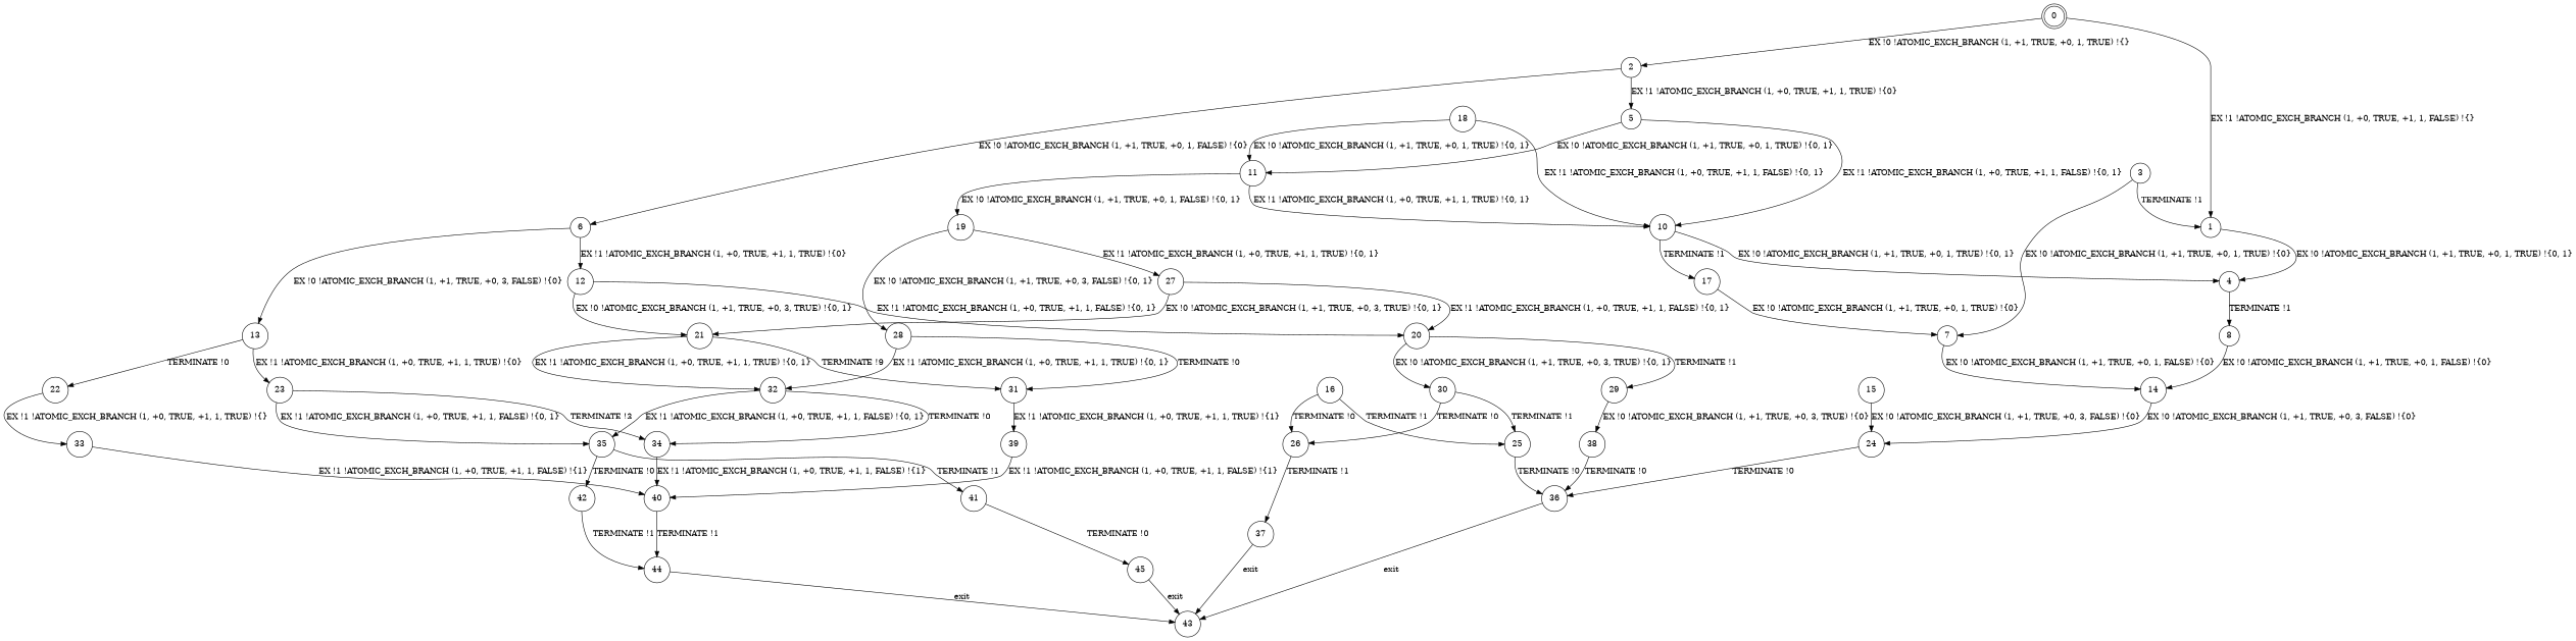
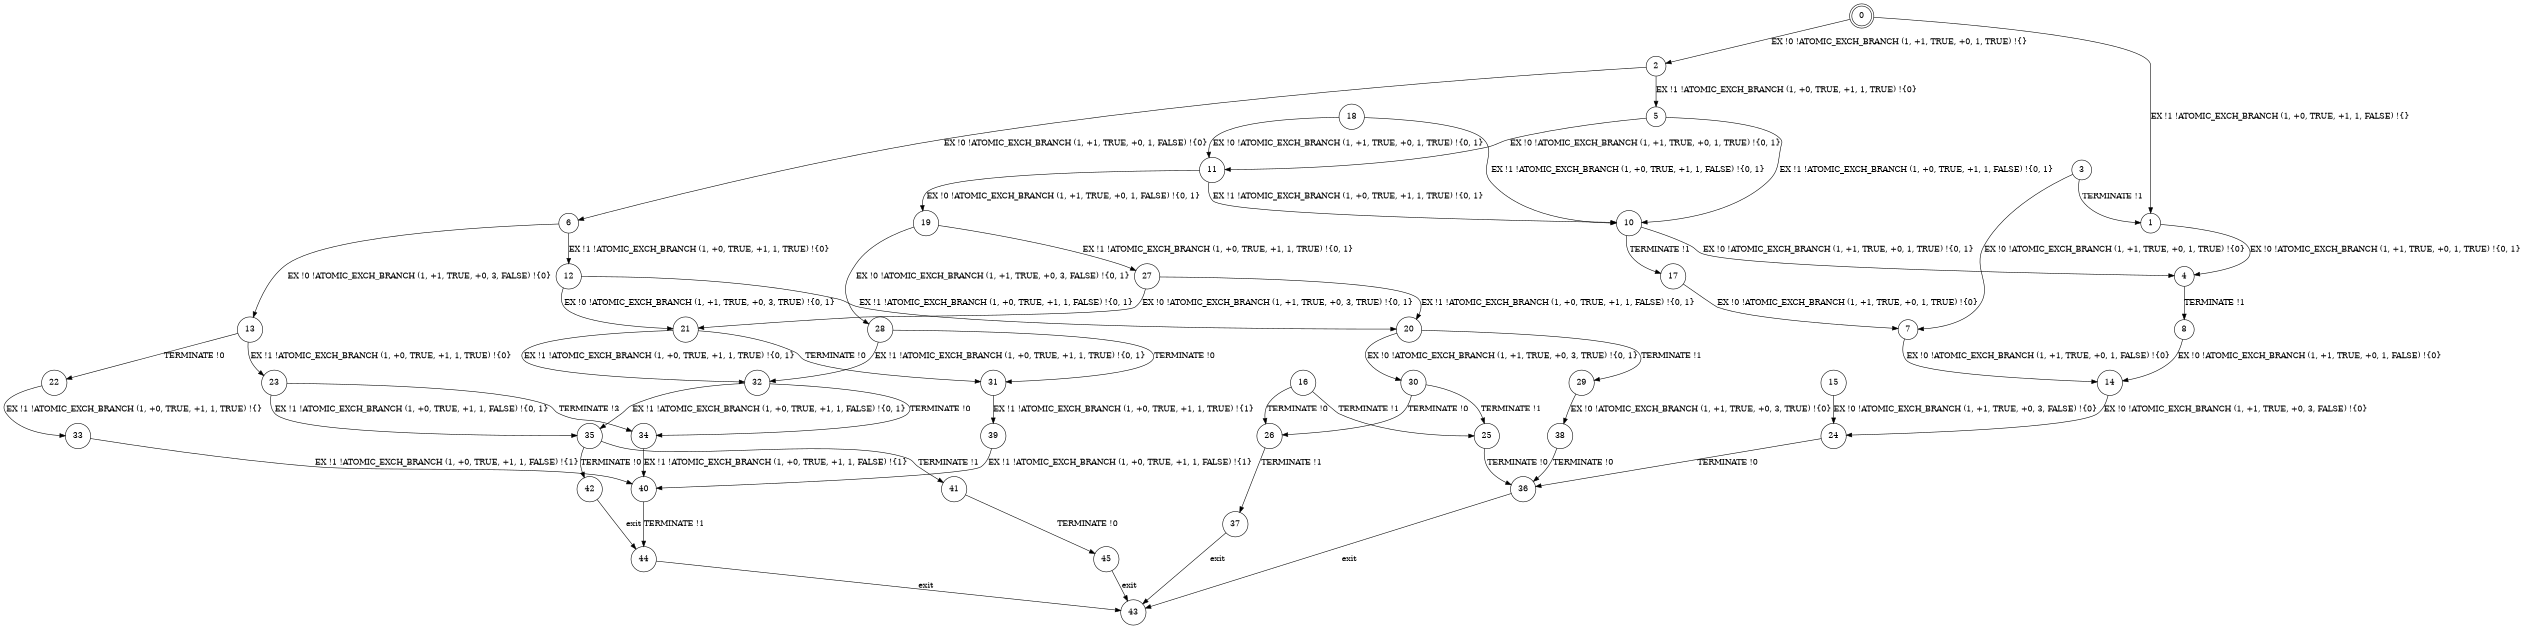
  digraph {
    node [shape=circle]
    0 [peripheries=2]
    1
    2
    4
    5
    6
    3
    7
    8
    10
    11
    12
    13
    14
    17
    19
    20
    21
    22
    23
    24
    15
    16
    25
    26
    18
    27
    28
    29
    30
    31
    32
    33
    34
    35
    36
    37
    38
    39
    40
    41
    42
    43
    44
    45
    0 -> 1 [label="EX !1 !ATOMIC_EXCH_BRANCH (1, +0, TRUE, +1, 1, FALSE) !{}"]
    0 -> 2 [label="EX !0 !ATOMIC_EXCH_BRANCH (1, +1, TRUE, +0, 1, TRUE) !{}"]
    1 -> 4 [label="EX !0 !ATOMIC_EXCH_BRANCH (1, +1, TRUE, +0, 1, TRUE) !{0, 1}"]
    2 -> 5 [label="EX !1 !ATOMIC_EXCH_BRANCH (1, +0, TRUE, +1, 1, TRUE) !{0}"]
    2 -> 6 [label="EX !0 !ATOMIC_EXCH_BRANCH (1, +1, TRUE, +0, 1, FALSE) !{0}"]
    4 -> 8 [label="TERMINATE !1"]
    5 -> 10 [label="EX !1 !ATOMIC_EXCH_BRANCH (1, +0, TRUE, +1, 1, FALSE) !{0, 1}"]
    5 -> 11 [label="EX !0 !ATOMIC_EXCH_BRANCH (1, +1, TRUE, +0, 1, TRUE) !{0, 1}"]
    6 -> 12 [label="EX !1 !ATOMIC_EXCH_BRANCH (1, +0, TRUE, +1, 1, TRUE) !{0}"]
    6 -> 13 [label="EX !0 !ATOMIC_EXCH_BRANCH (1, +1, TRUE, +0, 3, FALSE) !{0}"]
    3 -> 1 [label="TERMINATE !1"]
    3 -> 7 [label="EX !0 !ATOMIC_EXCH_BRANCH (1, +1, TRUE, +0, 1, TRUE) !{0}"]
    7 -> 14 [label="EX !0 !ATOMIC_EXCH_BRANCH (1, +1, TRUE, +0, 1, FALSE) !{0}"]
    8 -> 14 [label="EX !0 !ATOMIC_EXCH_BRANCH (1, +1, TRUE, +0, 1, FALSE) !{0}"]
    10 -> 4 [label="EX !0 !ATOMIC_EXCH_BRANCH (1, +1, TRUE, +0, 1, TRUE) !{0, 1}"]
    10 -> 17 [label="TERMINATE !1"]
    11 -> 10 [label="EX !1 !ATOMIC_EXCH_BRANCH (1, +0, TRUE, +1, 1, TRUE) !{0, 1}"]
    11 -> 19 [label="EX !0 !ATOMIC_EXCH_BRANCH (1, +1, TRUE, +0, 1, FALSE) !{0, 1}"]
    12 -> 20 [label="EX !1 !ATOMIC_EXCH_BRANCH (1, +0, TRUE, +1, 1, FALSE) !{0, 1}"]
    12 -> 21 [label="EX !0 !ATOMIC_EXCH_BRANCH (1, +1, TRUE, +0, 3, TRUE) !{0, 1}"]
    13 -> 22 [label="TERMINATE !0"]
    13 -> 23 [label="EX !1 !ATOMIC_EXCH_BRANCH (1, +0, TRUE, +1, 1, TRUE) !{0}"]
    14 -> 24 [label="EX !0 !ATOMIC_EXCH_BRANCH (1, +1, TRUE, +0, 3, FALSE) !{0}"]
    17 -> 7 [label="EX !0 !ATOMIC_EXCH_BRANCH (1, +1, TRUE, +0, 1, TRUE) !{0}"]
    19 -> 27 [label="EX !1 !ATOMIC_EXCH_BRANCH (1, +0, TRUE, +1, 1, TRUE) !{0, 1}"]
    19 -> 28 [label="EX !0 !ATOMIC_EXCH_BRANCH (1, +1, TRUE, +0, 3, FALSE) !{0, 1}"]
    20 -> 29 [label="TERMINATE !1"]
    20 -> 30 [label="EX !0 !ATOMIC_EXCH_BRANCH (1, +1, TRUE, +0, 3, TRUE) !{0, 1}"]
-   21 -> 31 [label="TERMINATE !9"]
+   21 -> 31 [label="TERMINATE !0"]
    21 -> 32 [label="EX !1 !ATOMIC_EXCH_BRANCH (1, +0, TRUE, +1, 1, TRUE) !{0, 1}"]
    22 -> 33 [label="EX !1 !ATOMIC_EXCH_BRANCH (1, +0, TRUE, +1, 1, TRUE) !{}"]
    23 -> 34 [label="TERMINATE !3"]
    23 -> 35 [label="EX !1 !ATOMIC_EXCH_BRANCH (1, +0, TRUE, +1, 1, FALSE) !{0, 1}"]
    24 -> 36 [label="TERMINATE !0"]
    15 -> 24 [label="EX !0 !ATOMIC_EXCH_BRANCH (1, +1, TRUE, +0, 3, FALSE) !{0}"]
    16 -> 25 [label="TERMINATE !1"]
    16 -> 26 [label="TERMINATE !0"]
    25 -> 36 [label="TERMINATE !0"]
    26 -> 37 [label="TERMINATE !1"]
    18 -> 10 [label="EX !1 !ATOMIC_EXCH_BRANCH (1, +0, TRUE, +1, 1, FALSE) !{0, 1}"]
    18 -> 11 [label="EX !0 !ATOMIC_EXCH_BRANCH (1, +1, TRUE, +0, 1, TRUE) !{0, 1}"]
    27 -> 20 [label="EX !1 !ATOMIC_EXCH_BRANCH (1, +0, TRUE, +1, 1, FALSE) !{0, 1}"]
    27 -> 21 [label="EX !0 !ATOMIC_EXCH_BRANCH (1, +1, TRUE, +0, 3, TRUE) !{0, 1}"]
    28 -> 31 [label="TERMINATE !0"]
    28 -> 32 [label="EX !1 !ATOMIC_EXCH_BRANCH (1, +0, TRUE, +1, 1, TRUE) !{0, 1}"]
    29 -> 38 [label="EX !0 !ATOMIC_EXCH_BRANCH (1, +1, TRUE, +0, 3, TRUE) !{0}"]
    30 -> 25 [label="TERMINATE !1"]
    30 -> 26 [label="TERMINATE !0"]
    31 -> 39 [label="EX !1 !ATOMIC_EXCH_BRANCH (1, +0, TRUE, +1, 1, TRUE) !{1}"]
    32 -> 34 [label="TERMINATE !0"]
    32 -> 35 [label="EX !1 !ATOMIC_EXCH_BRANCH (1, +0, TRUE, +1, 1, FALSE) !{0, 1}"]
    33 -> 40 [label="EX !1 !ATOMIC_EXCH_BRANCH (1, +0, TRUE, +1, 1, FALSE) !{1}"]
    34 -> 40 [label="EX !1 !ATOMIC_EXCH_BRANCH (1, +0, TRUE, +1, 1, FALSE) !{1}"]
    35 -> 41 [label="TERMINATE !1"]
    35 -> 42 [label="TERMINATE !0"]
    36 -> 43 [label=exit]
    37 -> 43 [label=exit]
    38 -> 36 [label="TERMINATE !0"]
    39 -> 40 [label="EX !1 !ATOMIC_EXCH_BRANCH (1, +0, TRUE, +1, 1, FALSE) !{1}"]
    40 -> 44 [label="TERMINATE !1"]
    41 -> 45 [label="TERMINATE !0"]
-   42 -> 44 [label="TERMINATE !1"]
+   42 -> 44 [label=exit]
    44 -> 43 [label=exit]
    45 -> 43 [label=exit]
  }
